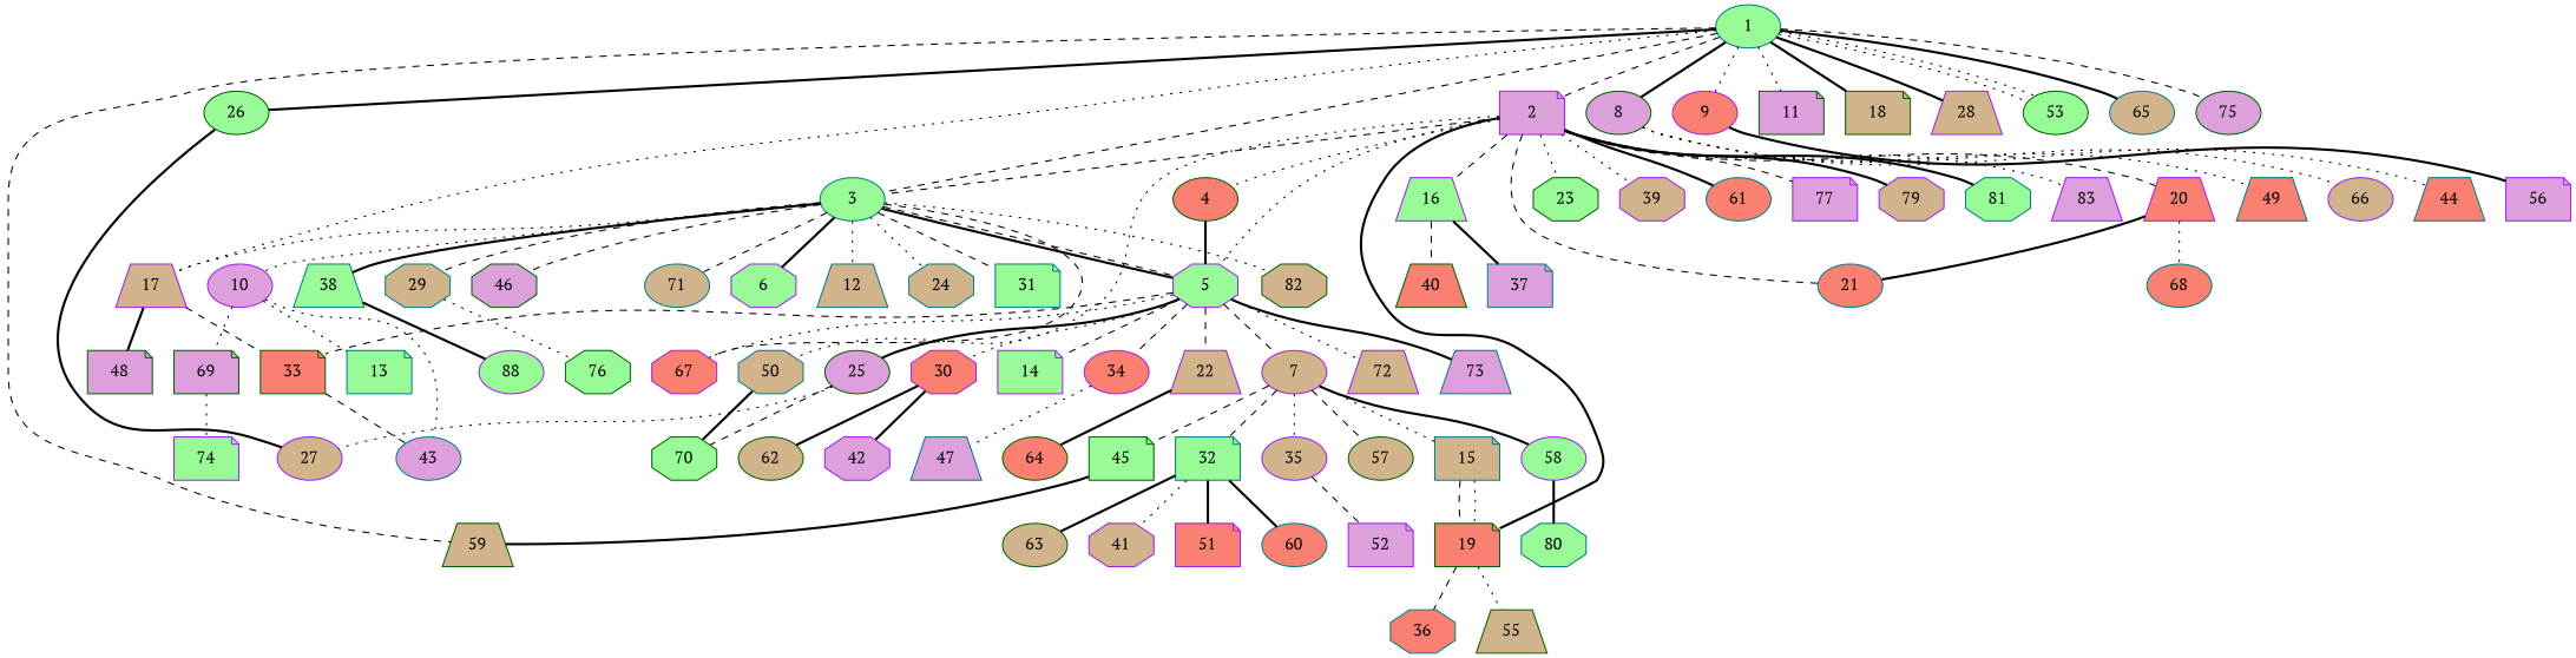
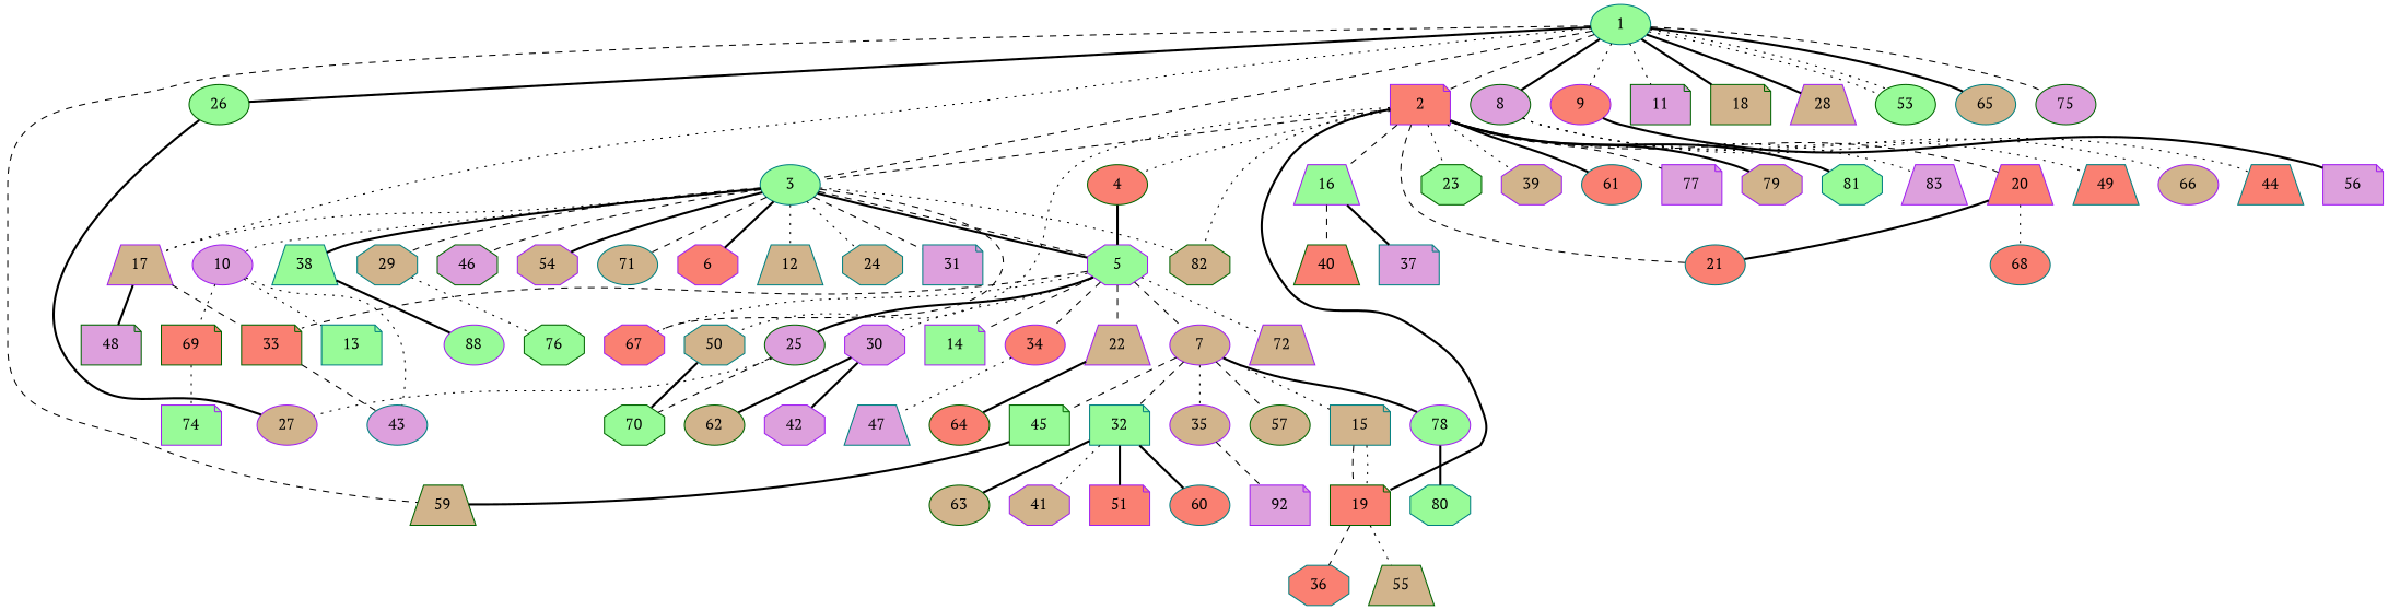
  graph {
    fontname="PT Serif"
    node [color=purple fillcolor=tan fontname="PT Serif" shape=ellipse style=filled]
    edge [fontname="PT Serif" style=dotted]
    1 [color=teal fillcolor=palegreen]
-   2 [fillcolor=plum shape=note]
+   2 [fillcolor=salmon shape=note]
    3 [color=teal fillcolor=palegreen]
    8 [color=darkgreen fillcolor=plum]
    9 [fillcolor=salmon]
    11 [color=darkgreen fillcolor=plum shape=note]
    17 [shape=trapezium]
    18 [color=darkgreen shape=note]
    26 [color=darkgreen fillcolor=palegreen]
    28 [shape=trapezium]
    53 [color=darkgreen fillcolor=palegreen]
    59 [color=darkgreen shape=trapezium]
    65 [color=teal]
    75 [color=darkgreen fillcolor=plum]
    4 [color=darkgreen fillcolor=salmon]
    16 [fillcolor=palegreen shape=trapezium]
    19 [color=darkgreen fillcolor=salmon shape=note]
    20 [fillcolor=salmon shape=trapezium]
    21 [color=teal fillcolor=salmon]
    23 [color=darkgreen fillcolor=palegreen shape=octagon]
    39 [shape=octagon]
    50 [color=teal shape=octagon]
    61 [color=teal fillcolor=salmon]
    77 [fillcolor=plum shape=note]
    79 [shape=octagon]
    81 [color=teal fillcolor=palegreen shape=octagon]
    82 [color=darkgreen shape=octagon]
    83 [fillcolor=plum shape=trapezium]
    5 [fillcolor=palegreen shape=octagon]
-   6 [fillcolor=palegreen shape=octagon]
+   6 [fillcolor=salmon shape=octagon]
    10 [fillcolor=plum]
    12 [color=teal shape=trapezium]
    24 [color=teal shape=octagon]
    29 [color=teal shape=octagon]
-   31 [color=teal fillcolor=palegreen shape=note]
+   31 [color=teal fillcolor=plum shape=note]
    38 [color=teal fillcolor=palegreen shape=trapezium]
    46 [color=darkgreen fillcolor=plum shape=octagon]
+   54 [shape=octagon]
    67 [fillcolor=salmon shape=octagon]
    71 [color=teal]
    44 [color=teal fillcolor=salmon shape=trapezium]
    49 [color=teal fillcolor=salmon shape=trapezium]
    66
    56 [fillcolor=plum shape=note]
    33 [color=darkgreen fillcolor=salmon shape=note]
    48 [color=darkgreen fillcolor=plum shape=note]
    27
    37 [color=teal fillcolor=plum shape=note]
    40 [color=darkgreen fillcolor=salmon shape=trapezium]
    36 [color=teal fillcolor=salmon shape=octagon]
    55 [color=darkgreen shape=trapezium]
    68 [color=teal fillcolor=salmon]
    70 [color=darkgreen fillcolor=palegreen shape=octagon]
    7
    14 [fillcolor=palegreen shape=note]
    22 [shape=trapezium]
    25 [color=darkgreen fillcolor=plum]
-   30 [fillcolor=salmon shape=octagon]
+   30 [fillcolor=plum shape=octagon]
    34 [fillcolor=salmon]
    72 [shape=trapezium]
-   73 [color=teal fillcolor=plum shape=trapezium]
    13 [color=teal fillcolor=palegreen shape=note]
    43 [color=teal fillcolor=plum]
-   69 [color=darkgreen fillcolor=plum shape=note]
+   69 [color=darkgreen fillcolor=salmon shape=note]
    76 [color=darkgreen fillcolor=palegreen shape=octagon]
    n66 [fillcolor=palegreen label=88]
    15 [color=teal shape=note]
    32 [color=teal fillcolor=palegreen shape=note]
    35
    45 [color=darkgreen fillcolor=palegreen shape=note]
    57 [color=darkgreen]
-   78 [fillcolor=palegreen label=58]
+   78 [fillcolor=palegreen]
    64 [color=darkgreen fillcolor=salmon]
    42 [fillcolor=plum shape=octagon]
    62 [color=darkgreen]
    47 [color=teal fillcolor=plum shape=trapezium]
    41 [shape=octagon]
    51 [fillcolor=salmon shape=note]
    60 [color=teal fillcolor=salmon]
    63 [color=darkgreen]
-   52 [fillcolor=plum shape=note]
+   52 [fillcolor=plum shape=note label=92]
    80 [color=teal fillcolor=palegreen shape=octagon]
    74 [fillcolor=palegreen shape=note]
    1 -- 2 [style=dashed]
    1 -- 3 [style=dashed]
    1 -- 8 [style=bold]
    1 -- 9
    1 -- 11
    1 -- 17
    1 -- 18 [style=bold]
    1 -- 26 [style=bold]
    1 -- 28 [style=bold]
    1 -- 53
    1 -- 53
    1 -- 59 [style=dashed]
    1 -- 65 [style=bold]
    1 -- 75 [style=dashed]
    2 -- 3 [style=dashed]
    2 -- 4
    2 -- 16 [style=dashed]
    2 -- 19 [style=bold]
    2 -- 20 [style=dashed]
    2 -- 21 [style=dashed]
    2 -- 23
    2 -- 39
    2 -- 50
    2 -- 61 [style=bold]
    2 -- 77 [style=dashed]
    2 -- 79 [style=bold]
    2 -- 81 [style=bold]
-   2 -- 5
+   2 -- 82
    2 -- 83
    3 -- 17
    3 -- 82
    3 -- 5 [style=bold]
    3 -- 5 [style=dashed]
    3 -- 6 [style=bold]
    3 -- 10
    3 -- 12
    3 -- 24
    3 -- 29 [style=dashed]
    3 -- 31 [style=dashed]
    3 -- 38 [style=bold]
    3 -- 46 [style=dashed]
+   3 -- 54 [style=bold]
    3 -- 67 [style=dashed]
    3 -- 71 [style=dashed]
    8 -- 44
    8 -- 49
    8 -- 66
    9 -- 56 [style=bold]
    17 -- 33 [style=dashed]
    17 -- 48 [style=bold]
    26 -- 27 [style=bold]
    4 -- 5 [style=bold]
    16 -- 37 [style=bold]
    16 -- 40 [style=dashed]
    19 -- 36 [style=dashed]
    19 -- 55
    20 -- 21 [style=bold]
    20 -- 68
    50 -- 70 [style=bold]
    5 -- 67
    5 -- 33 [style=dashed]
    5 -- 7 [style=dashed]
    5 -- 14 [style=dashed]
    5 -- 22 [style=dashed]
    5 -- 25 [style=bold]
    5 -- 30
    5 -- 34 [style=dashed]
    5 -- 72
-   5 -- 73 [style=bold]
    10 -- 13
    10 -- 43
    10 -- 69
    29 -- 76
    38 -- n66 [style=bold]
    33 -- 43 [style=dashed]
    7 -- 15
    7 -- 32 [style=dashed]
    7 -- 35
    7 -- 45 [style=dashed]
    7 -- 57 [style=dashed]
    7 -- 78 [style=bold]
    22 -- 64 [style=bold]
    25 -- 27
    25 -- 70 [style=dashed]
    30 -- 42 [style=bold]
    30 -- 62 [style=bold]
    34 -- 47
    69 -- 74
    15 -- 19 [style=dashed]
    15 -- 19
    32 -- 41
    32 -- 51 [style=bold]
    32 -- 60 [style=bold]
    32 -- 63 [style=bold]
    35 -- 52 [style=dashed]
    45 -- 59 [style=bold]
    78 -- 80 [style=bold]
  }
